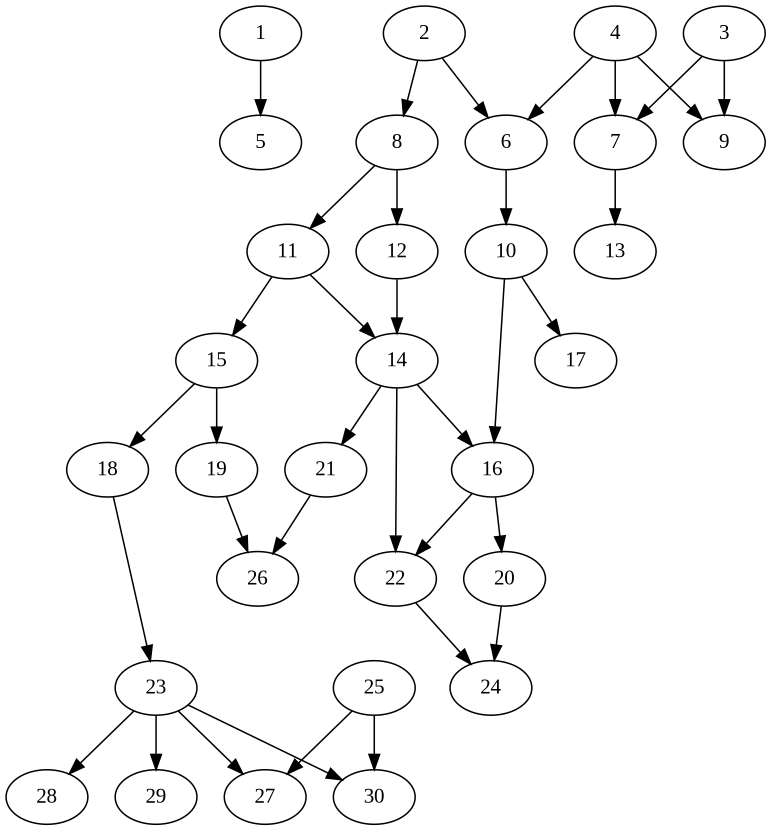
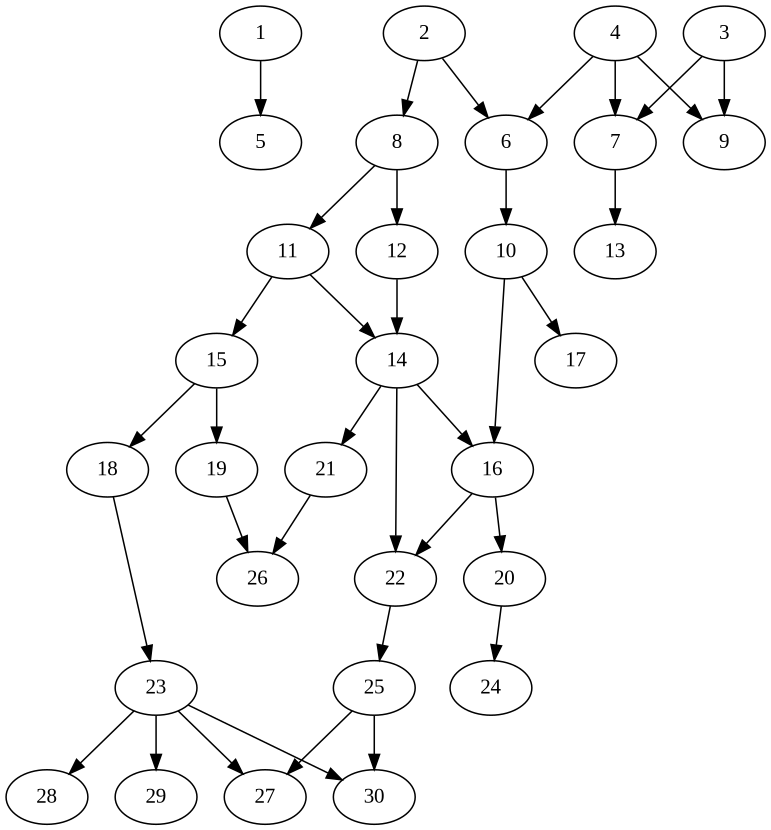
  digraph {
    fontname="Liberation Serif"
    node [alpha=0.17 fontname="Liberation Serif"]
    edge [fontname="Liberation Serif"]
    1 [expect_size=49395712]
    5 [alpha=0.05 expect_size=12541952]
    2 [alpha=0.14 expect_size=25713664]
    6 [alpha=0.08 expect_size=43705344]
    8 [alpha=0.03 expect_size=23880704]
    10 [expect_size=41296896]
    11 [alpha=0.02 expect_size=15792128]
    12 [alpha=0.12 expect_size=9810944]
    16 [alpha=0.00 expect_size=46641152]
    17 [alpha=0.08 expect_size=17710080]
    14 [alpha=0.06 expect_size=36692992]
    15 [alpha=0.05 expect_size=34273280]
    3 [expect_size=5867520]
    7 [alpha=0.16 expect_size=27363328]
    9 [alpha=0.08 expect_size=28065792]
    13 [alpha=0.12 expect_size=43654144]
    4 [alpha=0.19 expect_size=37061632]
    22 [alpha=0.08 expect_size=32378880]
    20 [alpha=0.19 expect_size=34114560]
    21 [alpha=0.19 expect_size=26631168]
    18 [alpha=0.13 expect_size=7851008]
    19 [expect_size=14990336]
    24 [alpha=0.20 expect_size=41792512]
    26 [alpha=0.07 expect_size=20603904]
    23 [expect_size=13977600]
    27 [alpha=0.19 expect_size=21063680]
    28 [alpha=0.18 expect_size=40476672]
    29 [alpha=0.07 expect_size=23871488]
    30 [alpha=0.11 expect_size=17952768]
    25 [alpha=0.05 expect_size=9224192]
    1 -> 5
    2 -> 6
    2 -> 8
    6 -> 10
    8 -> 11
    8 -> 12
    10 -> 16
    10 -> 17
    11 -> 14
    11 -> 15
    12 -> 14
    16 -> 22
    16 -> 20
    14 -> 16
    14 -> 22
    14 -> 21
    15 -> 18
    15 -> 19
    3 -> 7
    3 -> 9
    7 -> 13
    4 -> 6
    4 -> 7
    4 -> 9
-   22 -> 24
+   22 -> 25
    20 -> 24
    21 -> 26
    18 -> 23
    19 -> 26
    23 -> 27
    23 -> 28
    23 -> 29
    23 -> 30
    25 -> 27
    25 -> 30
  }
